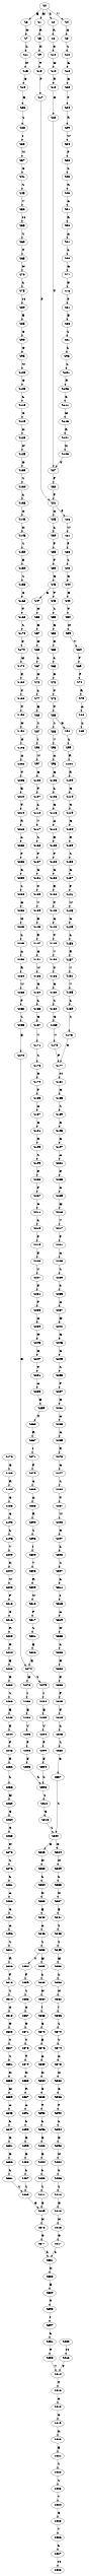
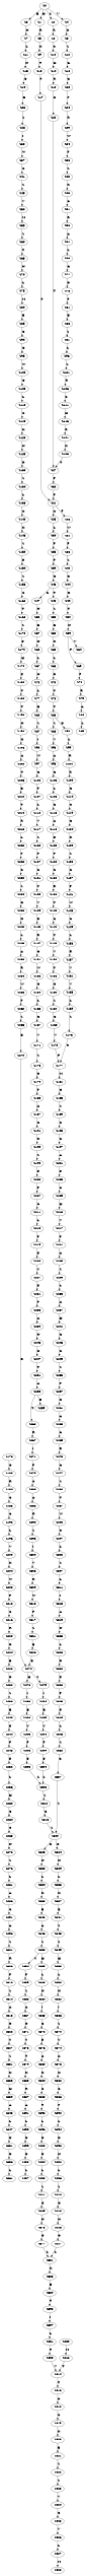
  strict digraph {
    S0
    S1
    S2
    S3
    S4
    S5
    S6
    S7
    S8
    S9
    S10
    S11
    S12
    S13
    S14
    S15
    S16
    S17
    S18
    S19
    S20
    S21
    S22
    S23
    S24
    S25
    S26
    S27
    S28
    S29
    S30
    S31
    S32
    S33
    S34
    S35
    S36
    S37
    S38
    S39
    S40
    S41
    S42
    S43
    S44
    S45
    S46
    S47
    S48
    S49
    S50
    S51
    S52
    S53
    S54
    S55
    S56
    S57
    S58
    S59
    S60
    S61
    S62
    S63
    S64
    S65
    S66
    S67
    S68
    S69
    S70
    S71
    S72
    S73
    S74
    S75
    S76
    S77
    S78
    S79
    S80
    S81
    S82
    S83
    S84
    S85
    S86
    S87
    S88
    S94
    S89
    S90
    S91
    S92
    S93
    S95
    S96
    S97
    S98
    S99
    S100
    S101
    S102
    S103
    S104
    S105
    S106
    S107
    S108
    S109
    S110
    S111
    S112
    S113
    S114
    S115
    S116
    S117
    S118
    S119
    S120
    S121
    S122
    S123
    S124
    S125
    S126
    S127
    S128
    S129
    S130
    S131
    S132
    S133
    S134
    S135
    S136
    S137
    S138
    S139
    S140
    S141
    S142
    S143
    S144
    S145
    S146
    S147
    S148
    S149
    S150
    S151
    S152
    S153
    S154
    S155
    S156
    S157
    S158
    S159
    S160
    S161
    S162
    S163
    S164
    S165
    S166
    S167
    S168
    S169
    S170
    S171
    S172
    S173
    S174
    S175
    S177
    S178
    S179
    S176
    S180
    S181
    S182
    S183
    S184
    S185
    S186
    S187
    S188
    S189
    S190
    S191
    S192
    S193
    S194
    S195
    S196
    S197
    S198
    S199
    S200
    S201
    S202
    S203
    S204
    S205
    S206
    S207
    S208
    S209
    S210
    S211
    S212
    S213
    S214
    S215
    S216
    S217
    S218
    S219
    S220
    S221
    S222
    S223
    S224
    S225
    S226
    S227
    S228
    S229
    S230
    S231
    S232
    S233
    S234
    S235
    S236
    S237
    S238
    S239
    S240
    S241
    S242
    S243
    S244
    S245
    S246
    S247
    S248
    S249
    S250
    S251
    S252
    S253
    S254
    S255
    S256
    S257
    S258
    S259
    S260
    S261
    S262
    S263
    S264
    S265
    S266
    S267
    S268
    S269
    S270
    S271
    S272
    S273
    S274
    S275
    S276
    S277
    S278
    S279
    S280
    S281
    S282
    S283
    S284
    S285
    S286
    S287
    S288
    S289
    S290
    S291
    S292
    S293
    S294
    S295
    S296
    S297
    S298
    S299
    S300
    S301
    S302
    S303
    S304
    S305
    S306
    S307
    S308
    S309
    S310
    S311
    S312
    S313
    S314
    S315
    S316
    S317
    S318
    S319
    S320
    S321
    S322
    S323
    S324
    S325
    S326
    S327
    S328
    S329
    S330
    S331
    S332
    S333
    S334
    S335
    S336
    S337
    S338
    S339
    S340
    S341
    S342
    S343
    S344
    S345
    S346
    S347
    S348
    S349
    S350
    S351
    S352
    S353
    S354
    S355
    S356
    S357
    S358
    S359
    S360
    S361
    S362
    S363
    S364
-   S365
    S366
    S367
    S368
    S369
    S370
    S371
    S372
    S373
    S374
    S375
    S376
    S377
    S378
    S379
    S380
    S381
    S382
    S383
    S384
    S385
    S386
    S387
    S388
    S389
    S390
    S391
    S392
    S393
    S394
    S395
    S396
    S397
    S398
    S399
    S400
    S401
    S402
    S403
    S404
    S405
    S406
    S407
    S408
    S414
    S410
    S411
    S409
    S412
    S413
    S415
    S416
    S417
    S418
    S419
    S420
    S421
    S422
    S423
    S424
    S425
    S426
    S427
    S428
    S0 -> S1 [label=H]
    S0 -> S2 [label=L]
    S0 -> S3 [label=E]
    S0 -> S4 [label=V]
    S1 -> S5 [label=R]
    S2 -> S6 [label=R]
    S3 -> S7 [label=N]
    S4 -> S8 [label=K]
    S5 -> S9 [label=K]
    S6 -> S10 [label=C]
    S7 -> S11 [label=L]
    S8 -> S12 [label=S]
    S9 -> S13 [label=T]
    S10 -> S14 [label=H]
    S11 -> S15 [label=N]
    S12 -> S16 [label=G]
    S13 -> S17 [label=P]
    S14 -> S18 [label=R]
    S15 -> S19 [label=Q]
    S16 -> S20 [label=G]
    S17 -> S21 [label=P]
    S18 -> S22 [label=K]
    S19 -> S23 [label=E]
    S20 -> S24 [label=P]
    S21 -> S25 [label=A]
    S21 -> S26 [label=P]
    S22 -> S27 [label=T]
    S23 -> S28 [label=S]
    S24 -> S29 [label=R]
    S25 -> S30 [label=L]
    S26 -> S31 [label=W]
    S27 -> S32 [label=P]
    S28 -> S33 [label=I]
    S29 -> S34 [label=W]
    S30 -> S35 [label=P]
    S31 -> S36 [label=P]
    S32 -> S21 [label=P]
    S33 -> S37 [label=W]
    S34 -> S38 [label=P]
    S35 -> S39 [label=P]
    S36 -> S40 [label=S]
    S37 -> S41 [label=G]
    S38 -> S42 [label=S]
    S39 -> S43 [label=G]
    S40 -> S44 [label=G]
    S41 -> S45 [label=S]
    S42 -> S46 [label=R]
    S43 -> S47 [label=C]
    S43 -> S48 [label=T]
    S44 -> S49 [label=Q]
    S45 -> S50 [label=V]
    S46 -> S51 [label=C]
    S47 -> S52 [label=N]
    S48 -> S53 [label=S]
    S49 -> S54 [label=T]
    S50 -> S55 [label=M]
    S51 -> S56 [label=R]
    S52 -> S57 [label=E]
    S53 -> S58 [label=E]
    S54 -> S59 [label=N]
    S55 -> S60 [label=S]
    S56 -> S61 [label=A]
    S57 -> S62 [label=N]
    S58 -> S63 [label=R]
    S59 -> S64 [label=V]
    S60 -> S65 [label=T]
    S61 -> S66 [label=L]
    S62 -> S67 [label=L]
    S63 -> S68 [label=L]
-   S64 -> S69 [label=P]
+   S59 -> S69 [label=P]
    S65 -> S70 [label=N]
    S66 -> S71 [label=G]
    S67 -> S72 [label=N]
    S68 -> S73 [label=D]
    S69 -> S74 [label=P]
    S70 -> S75 [label=L]
    S71 -> S76 [label=D]
    S72 -> S77 [label=L]
    S73 -> S78 [label=T]
    S74 -> S79 [label=R]
    S75 -> S80 [label=M]
    S76 -> S81 [label=P]
    S77 -> S82 [label=E]
    S78 -> S83 [label=T]
    S79 -> S84 [label=A]
    S80 -> S85 [label=E]
    S81 -> S86 [label=E]
    S82 -> S87 [label=S]
    S83 -> S88 [label=S]
    S83 -> S94 [label=D]
    S84 -> S89 [label=L]
    S85 -> S90 [label=G]
    S86 -> S91 [label=S]
    S87 -> S92 [label=I]
    S88 -> S93 [label=V]
    S94 -> S99 [label=L]
    S90 -> S95 [label=Q]
    S91 -> S96 [label=L]
    S92 -> S97 [label=W]
    S93 -> S98 [label=A]
    S95 -> S100 [label=W]
    S96 -> S101 [label=S]
    S97 -> S102 [label=G]
    S98 -> S103 [label=G]
    S99 -> S104 [label=R]
    S100 -> S105 [label=Q]
    S101 -> S106 [label=R]
    S102 -> S107 [label=P]
    S103 -> S108 [label=L]
    S104 -> S109 [label=R]
    S105 -> S110 [label=L]
    S106 -> S111 [label=C]
    S107 -> S112 [label=L]
    S108 -> S113 [label=G]
    S109 -> S114 [label=G]
    S110 -> S115 [label=G]
    S111 -> S116 [label=H]
    S112 -> S117 [label=V]
    S113 -> S118 [label=A]
    S114 -> S119 [label=C]
    S115 -> S120 [label=K]
    S116 -> S121 [label=R]
    S117 -> S122 [label=S]
    S118 -> S123 [label=D]
    S119 -> S124 [label=G]
    S120 -> S125 [label=N]
    S121 -> S126 [label=K]
    S122 -> S127 [label=P]
    S123 -> S128 [label=P]
    S124 -> S129 [label=R]
    S125 -> S130 [label=D]
    S126 -> S27 [label=T]
    S127 -> S131 [label=G]
    S128 -> S132 [label=G]
    S129 -> S133 [label=S]
    S130 -> S134 [label=S]
    S131 -> S135 [label=T]
    S132 -> S136 [label=R]
    S133 -> S137 [label=G]
    S134 -> S138 [label=L]
    S135 -> S139 [label=V]
    S136 -> S140 [label=T]
    S137 -> S141 [label=P]
    S138 -> S142 [label=A]
    S139 -> S143 [label=D]
    S140 -> S144 [label=G]
    S141 -> S145 [label=W]
    S142 -> S146 [label=K]
    S143 -> S147 [label=R]
    S144 -> S148 [label=T]
    S145 -> S149 [label=C]
    S146 -> S150 [label=S]
    S147 -> S151 [label=Q]
    S148 -> S152 [label=V]
    S149 -> S153 [label=L]
    S150 -> S154 [label=F]
    S151 -> S155 [label=W]
    S152 -> S156 [label=T]
    S153 -> S157 [label=R]
    S154 -> S158 [label=S]
    S155 -> S159 [label=Q]
    S156 -> S160 [label=Q]
    S157 -> S161 [label=V]
    S158 -> S162 [label=C]
    S159 -> S163 [label=L]
    S160 -> S164 [label=S]
    S161 -> S165 [label=V]
    S162 -> S166 [label=T]
    S163 -> S167 [label=G]
    S164 -> S168 [label=G]
    S165 -> S169 [label=L]
    S166 -> S170 [label=S]
    S167 -> S171 [label=V]
    S168 -> S172 [label=V]
    S169 -> S173 [label=S]
    S170 -> S174 [label=F]
    S171 -> S175 [label=S]
    S172 -> S177 [label=P]
    S173 -> S177 [label=C]
    S174 -> S178 [label=H]
    S175 -> S179 [label=D]
    S177 -> S181 [label=M]
    S178 -> S182 [label=F]
    S179 -> S183 [label=P]
    S176 -> S180 [label=Q]
    S180 -> S184 [label=R]
    S181 -> S185 [label=Q]
    S182 -> S186 [label=T]
    S183 -> S187 [label=A]
    S184 -> S188 [label=G]
    S185 -> S189 [label=S]
    S186 -> S190 [label=T]
    S187 -> S191 [label=G]
    S188 -> S192 [label=G]
    S189 -> S193 [label=C]
    S190 -> S194 [label=N]
    S191 -> S195 [label=R]
    S192 -> S196 [label=L]
    S193 -> S197 [label=G]
    S194 -> S198 [label=K]
    S195 -> S199 [label=S]
    S196 -> S200 [label=V]
    S197 -> S201 [label=A]
    S198 -> S202 [label=A]
    S199 -> S203 [label=F]
    S200 -> S204 [label=K]
    S201 -> S205 [label=F]
    S202 -> S206 [label=T]
    S203 -> S207 [label=P]
    S204 -> S208 [label=W]
    S205 -> S209 [label=C]
    S206 -> S210 [label=E]
    S207 -> S211 [label=C]
    S208 -> S212 [label=P]
    S209 -> S213 [label=H]
    S210 -> S214 [label=T]
    S211 -> S215 [label=L]
    S212 -> S216 [label=C]
    S213 -> S217 [label=V]
    S214 -> S218 [label=R]
    S215 -> S219 [label=P]
    S216 -> S220 [label=R]
    S217 -> S221 [label=P]
    S218 -> S222 [label=L]
    S219 -> S223 [label=F]
    S220 -> S224 [label=D]
    S221 -> S225 [label=A]
    S222 -> S226 [label=P]
    S223 -> S227 [label=Y]
    S224 -> S228 [label=E]
    S225 -> S229 [label=S]
    S226 -> S230 [label=C]
    S227 -> S231 [label=F]
    S228 -> S232 [label=D]
    S229 -> S233 [label=L]
    S230 -> S234 [label=S]
    S231 -> S235 [label=P]
    S232 -> S236 [label=S]
    S233 -> S237 [label=A]
    S234 -> S238 [label=Q]
    S235 -> S239 [label=A]
    S236 -> S240 [label=E]
    S237 -> S241 [label=H]
    S238 -> S242 [label=N]
    S239 -> S243 [label=N]
    S240 -> S244 [label=F]
    S241 -> S245 [label=G]
    S242 -> S246 [label=L]
    S243 -> S247 [label=K]
    S244 -> S248 [label=P]
    S245 -> S249 [label=G]
    S246 -> S250 [label=A]
    S247 -> S251 [label=T]
    S248 -> S252 [label=F]
    S249 -> S253 [label=S]
    S250 -> S254 [label=R]
    S251 -> S255 [label=A]
    S252 -> S256 [label=L]
    S253 -> S257 [label=P]
    S254 -> S258 [label=W]
    S255 -> S259 [label=E]
    S256 -> S260 [label=H]
    S257 -> S261 [label=K]
    S258 -> S262 [label=P]
-   S259 -> S263 [label=T]
+   S255 -> S263 [label=T]
    S260 -> S264 [label=G]
    S261 -> S265 [label=A]
    S262 -> S266 [label=S]
    S263 -> S267 [label=R]
    S264 -> S268 [label=C]
    S265 -> S269 [label=G]
    S266 -> S270 [label=E]
    S267 -> S271 [label=I]
    S268 -> S272 [label=N]
    S269 -> S273 [label=R]
    S270 -> S274 [label=E]
    S271 -> S275 [label=P]
    S272 -> S276 [label=S]
    S273 -> S277 [label=G]
    S274 -> S278 [label=H]
    S274 -> S279 [label=S]
    S275 -> S280 [label=C]
    S276 -> S281 [label=L]
    S277 -> S282 [label=S]
    S278 -> S283 [label=I]
    S279 -> S284 [label=I]
    S280 -> S285 [label=A]
    S281 -> S286 [label=A]
    S282 -> S287 [label=T]
    S283 -> S288 [label=E]
    S284 -> S289 [label=E]
    S285 -> S290 [label=R]
    S286 -> S291 [label=G]
    S287 -> S292 [label=W]
    S288 -> S293 [label=Y]
    S289 -> S294 [label=Y]
    S290 -> S295 [label=S]
    S291 -> S296 [label=A]
    S292 -> S297 [label=C]
    S293 -> S298 [label=P]
    S294 -> S299 [label=P]
    S295 -> S300 [label=I]
    S296 -> S301 [label=S]
    S297 -> S302 [label=L]
    S298 -> S303 [label=F]
    S299 -> S304 [label=F]
    S300 -> S305 [label=V]
    S301 -> S306 [label=R]
    S302 -> S307 [label=S]
    S303 -> S308 [label=L]
    S304 -> S308 [label=L]
    S305 -> S309 [label=R]
    S306 -> S310 [label=P]
    S307 -> S311 [label=L]
    S308 -> S312 [label=S]
    S309 -> S313 [label=W]
    S310 -> S314 [label=S]
    S311 -> S315 [label=I]
    S312 -> S316 [label=G]
    S313 -> S317 [label=P]
    S314 -> S318 [label=A]
    S315 -> S319 [label=A]
    S316 -> S320 [label=S]
    S317 -> S321 [label=S]
    S318 -> S322 [label=D]
    S319 -> S323 [label=N]
    S320 -> S324 [label=Q]
    S320 -> S325 [label=K]
    S321 -> S326 [label=E]
    S322 -> S327 [label=Y]
    S323 -> S328 [label=L]
    S324 -> S329 [label=N]
    S325 -> S330 [label=N]
    S326 -> S274 [label=E]
    S327 -> S331 [label=S]
    S328 -> S332 [label=D]
    S329 -> S333 [label=L]
    S330 -> S334 [label=L]
    S331 -> S335 [label=K]
    S332 -> S336 [label=F]
    S333 -> S337 [label=K]
    S334 -> S338 [label=K]
    S335 -> S339 [label=H]
    S336 -> S340 [label=P]
    S337 -> S341 [label=E]
    S338 -> S342 [label=E]
    S339 -> S343 [label=A]
    S340 -> S344 [label=F]
    S341 -> S345 [label=S]
    S342 -> S346 [label=A]
    S343 -> S347 [label=L]
    S344 -> S348 [label=L]
    S345 -> S349 [label=S]
    S346 -> S350 [label=S]
    S347 -> S351 [label=D]
    S348 -> S352 [label=S]
    S349 -> S353 [label=H]
    S350 -> S354 [label=Y]
    S350 -> S355 [label=H]
    S351 -> S356 [label=D]
    S352 -> S357 [label=G]
    S353 -> S358 [label=L]
    S354 -> S359 [label=P]
    S355 -> S360 [label=L]
    S356 -> S361 [label=L]
    S357 -> S320 [label=S]
    S358 -> S362 [label=N]
    S359 -> S363 [label=S]
    S360 -> S364 [label=N]
-   S361 -> S365 [label=S]
    S362 -> S366 [label=I]
    S363 -> S367 [label=A]
    S364 -> S368 [label=I]
-   S365 -> S369 [label=Q]
    S366 -> S370 [label=S]
    S367 -> S371 [label=D]
    S368 -> S372 [label=G]
    S369 -> S373 [label=N]
    S370 -> S374 [label=Y]
    S371 -> S375 [label=Y]
    S372 -> S376 [label=F]
    S373 -> S377 [label=Q]
    S374 -> S378 [label=A]
    S375 -> S379 [label=T]
    S376 -> S380 [label=A]
    S377 -> S381 [label=L]
    S378 -> S382 [label=K]
    S379 -> S383 [label=K]
    S380 -> S384 [label=K]
    S381 -> S385 [label=K]
    S382 -> S386 [label=C]
    S383 -> S387 [label=R]
    S384 -> S388 [label=C]
    S385 -> S389 [label=E]
    S386 -> S390 [label=P]
    S387 -> S391 [label=A]
    S388 -> S392 [label=T]
    S389 -> S393 [label=T]
    S390 -> S394 [label=L]
    S391 -> S395 [label=L]
    S392 -> S396 [label=L]
    S393 -> S397 [label=I]
    S394 -> S398 [label=D]
    S395 -> S399 [label=D]
    S396 -> S400 [label=D]
    S397 -> S401 [label=L]
    S398 -> S402 [label=N]
    S399 -> S403 [label=D]
    S400 -> S404 [label=D]
    S401 -> S405 [label=T]
    S402 -> S406 [label=L]
    S403 -> S407 [label=L]
    S404 -> S408 [label=L]
    S405 -> S414 [label=V]
    S406 -> S410 [label=S]
-   S407 -> S365 [label=S]
    S408 -> S411 [label=S]
    S414 -> S416 [label=T]
    S410 -> S413 [label=Q]
    S411 -> S369 [label=Q]
    S409 -> S412 [label=M]
    S412 -> S414 [label=T]
    S413 -> S415 [label=N]
    S415 -> S417 [label=Q]
    S416 -> S418 [label=A]
    S417 -> S381 [label=L]
    S418 -> S419 [label=G]
    S419 -> S420 [label=K]
    S420 -> S421 [label=E]
    S421 -> S422 [label=S]
    S422 -> S423 [label=S]
    S423 -> S424 [label=V]
    S424 -> S425 [label=G]
    S425 -> S426 [label=V]
    S426 -> S427 [label=L]
    S427 -> S428 [label=M]
  }
